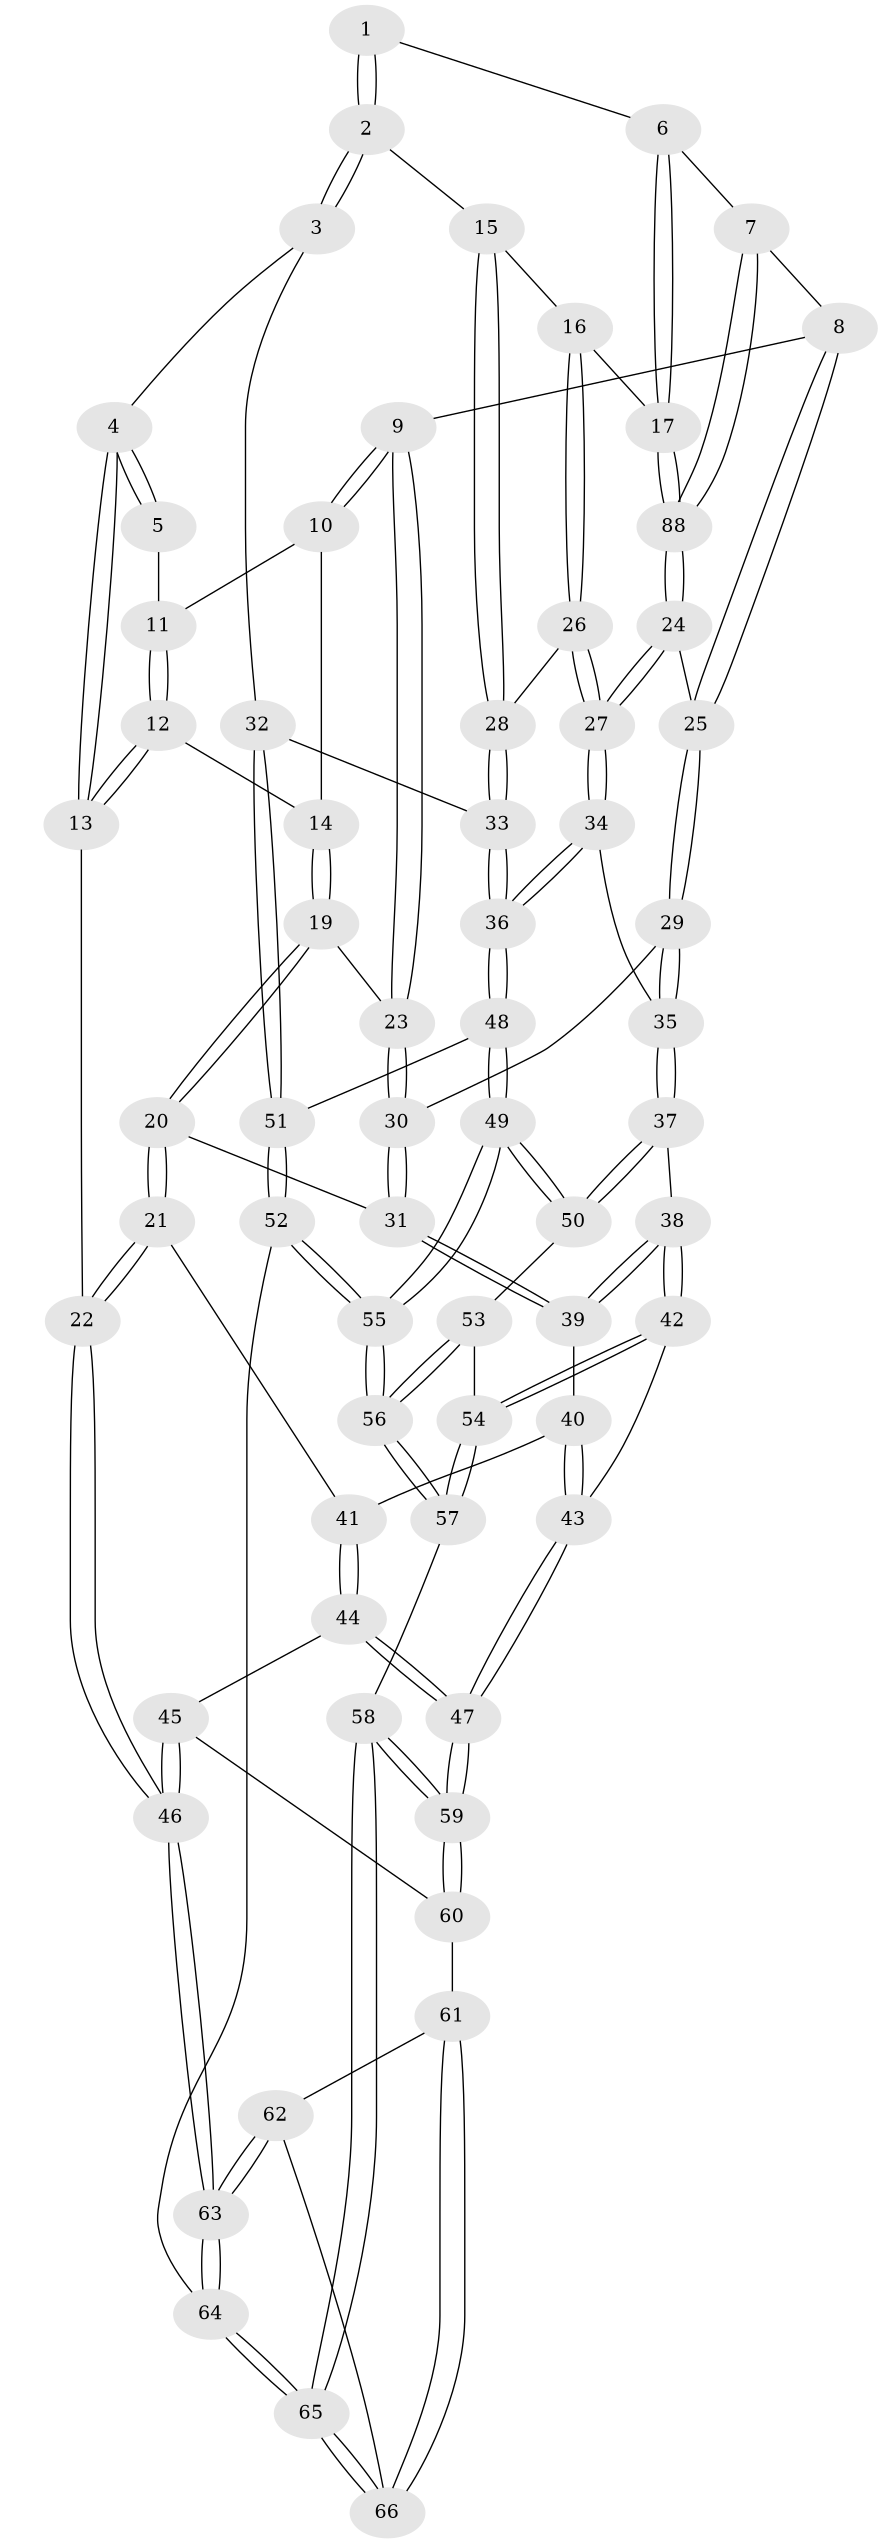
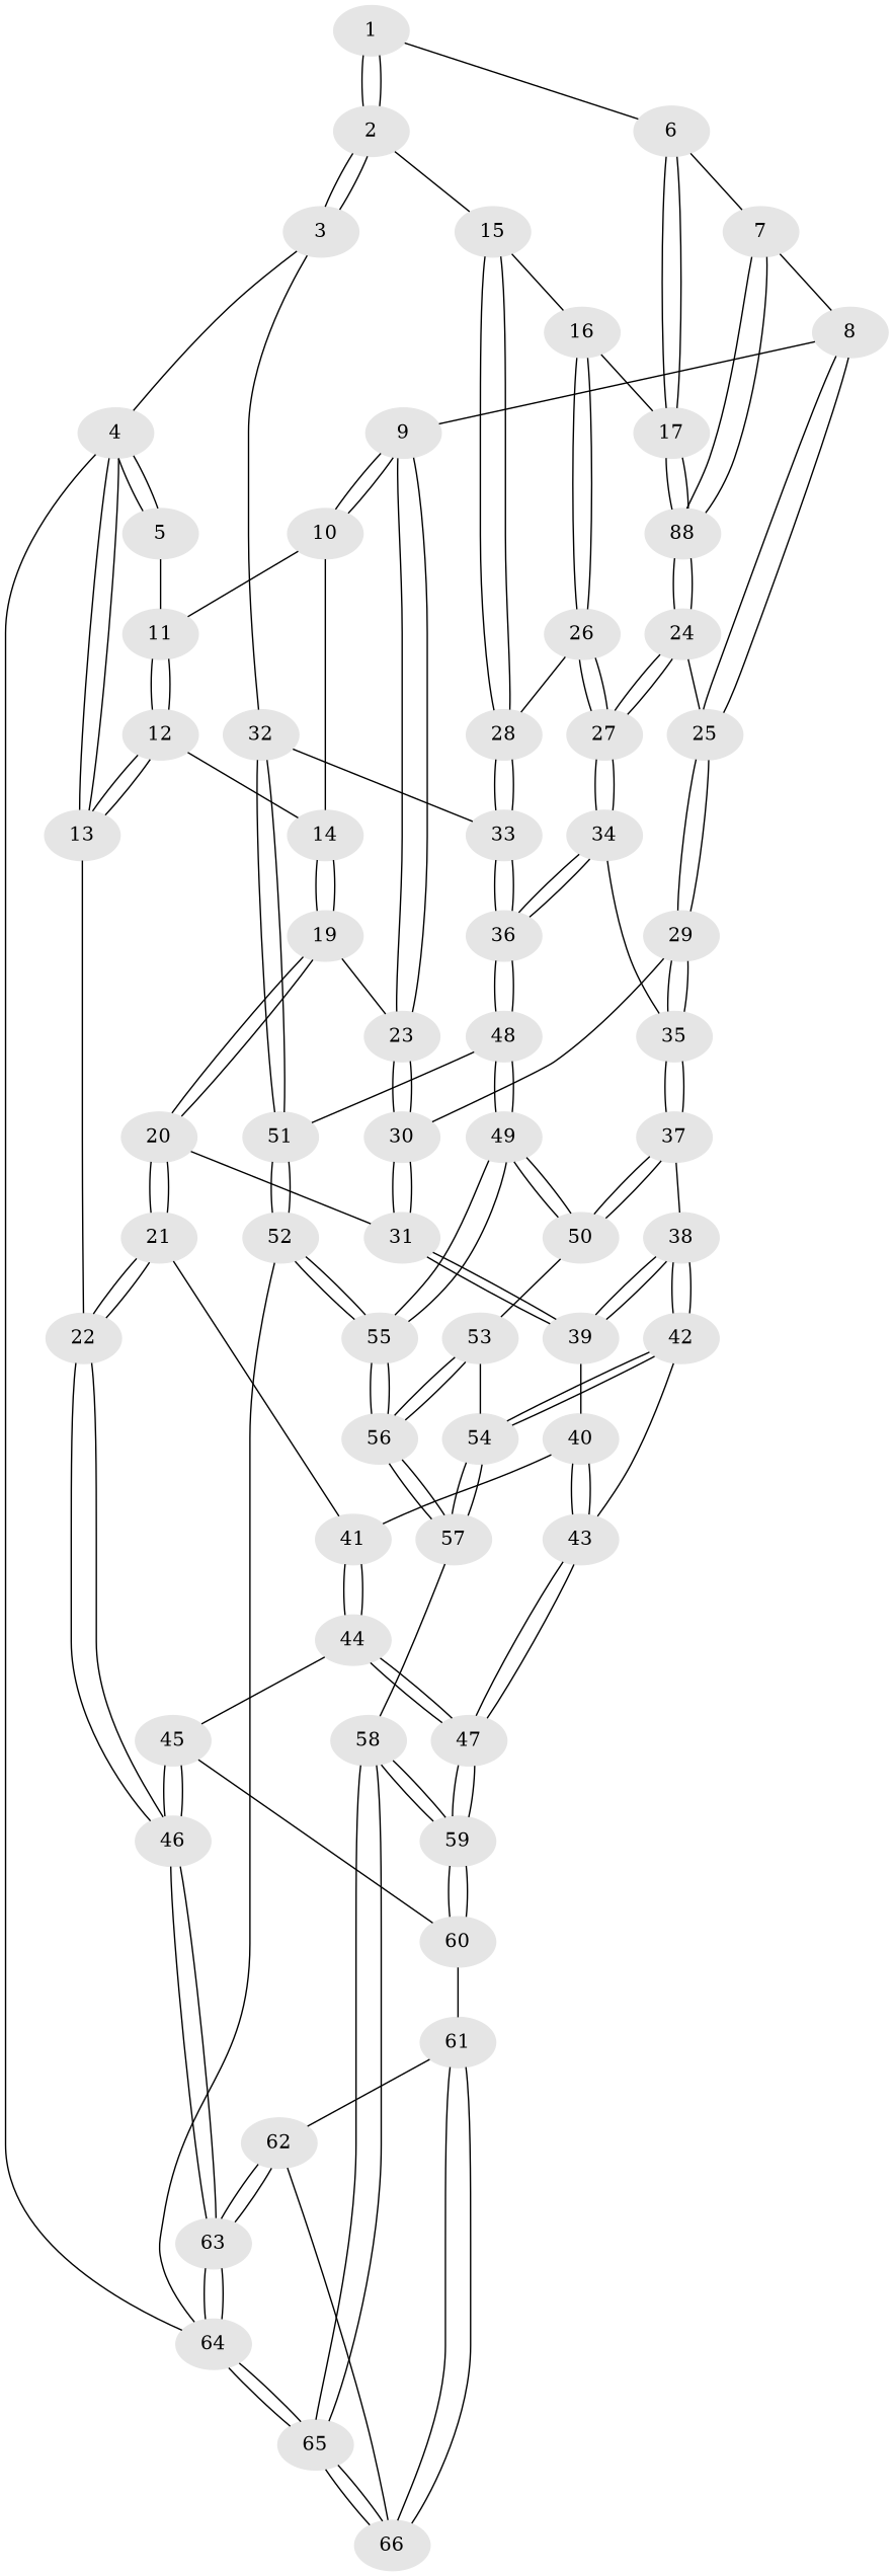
  graph {
    fontname="DejaVu Serif"
    node [color=gray90 fontname="DejaVu Serif" style=filled]
    edge [fontname="DejaVu Serif"]
    1
    2
    6
    3
    15
    7
    17
    4
    32
    16
    28
    5
    13
    64
    33
    51
    52
    55
    11
    22
    65
    12
    8
    n24 [label=88]
    9
    25
    24
    10
    23
    29
    14
    30
    19
    46
    20
    26
    27
    21
    31
    41
    39
    44
    63
    34
    35
    36
    37
    40
    48
    38
    50
    49
    42
    53
    43
    54
    47
    45
    57
    59
    60
    61
    56
    58
    66
    62
    1 -- 2
    1 -- 2
    1 -- 6
    2 -- 3
    2 -- 3
    2 -- 15
    6 -- 7
    6 -- 17
    6 -- 17
    3 -- 4
    3 -- 32
    15 -- 16
    15 -- 28
    15 -- 28
    7 -- 8
    7 -- n24
    7 -- n24
    17 -- n24
    17 -- n24
    4 -- 5
    4 -- 5
    4 -- 13
    4 -- 13
+   4 -- 64
    32 -- 33
    32 -- 51
    32 -- 51
    16 -- 17
    16 -- 26
    16 -- 26
    28 -- 33
    28 -- 33
    5 -- 11
    13 -- 22
    64 -- 65
    64 -- 65
    33 -- 36
    33 -- 36
    51 -- 52
    51 -- 52
    52 -- 64
    52 -- 55
    52 -- 55
    55 -- 56
    55 -- 56
    11 -- 12
    11 -- 12
    22 -- 46
    22 -- 46
    65 -- 66
    65 -- 66
    12 -- 13
    12 -- 13
    12 -- 14
    8 -- 9
    8 -- 25
    8 -- 25
    n24 -- 24
    n24 -- 24
    9 -- 10
    9 -- 10
    9 -- 23
    9 -- 23
    25 -- 29
    25 -- 29
    24 -- 25
    24 -- 27
    24 -- 27
    10 -- 11
    10 -- 14
    23 -- 30
    23 -- 30
    29 -- 30
    29 -- 35
    29 -- 35
    14 -- 19
    14 -- 19
    30 -- 31
    30 -- 31
    19 -- 23
    19 -- 20
    19 -- 20
    46 -- 63
    46 -- 63
    20 -- 21
    20 -- 21
    20 -- 31
    26 -- 28
    26 -- 27
    26 -- 27
    27 -- 34
    27 -- 34
    21 -- 22
    21 -- 22
    21 -- 41
    31 -- 39
    31 -- 39
    41 -- 44
    41 -- 44
    39 -- 40
    44 -- 47
    44 -- 47
    44 -- 45
    63 -- 64
    63 -- 64
    34 -- 35
    34 -- 36
    34 -- 36
    35 -- 37
    35 -- 37
    36 -- 48
    36 -- 48
    37 -- 38
    37 -- 50
    37 -- 50
    40 -- 41
    40 -- 43
    40 -- 43
    48 -- 51
    48 -- 49
    48 -- 49
    38 -- 39
    38 -- 39
    38 -- 42
    38 -- 42
    50 -- 53
    49 -- 55
    49 -- 55
    49 -- 50
    49 -- 50
    42 -- 43
    42 -- 54
    42 -- 54
    53 -- 54
    53 -- 56
    53 -- 56
    43 -- 47
    43 -- 47
    54 -- 57
    54 -- 57
    47 -- 59
    47 -- 59
    45 -- 46
    45 -- 46
    45 -- 60
    57 -- 58
    59 -- 60
    59 -- 60
    60 -- 61
    61 -- 66
    61 -- 66
    61 -- 62
    56 -- 57
    56 -- 57
    58 -- 65
    58 -- 65
    58 -- 59
    58 -- 59
    62 -- 63
    62 -- 63
    62 -- 66
  }
